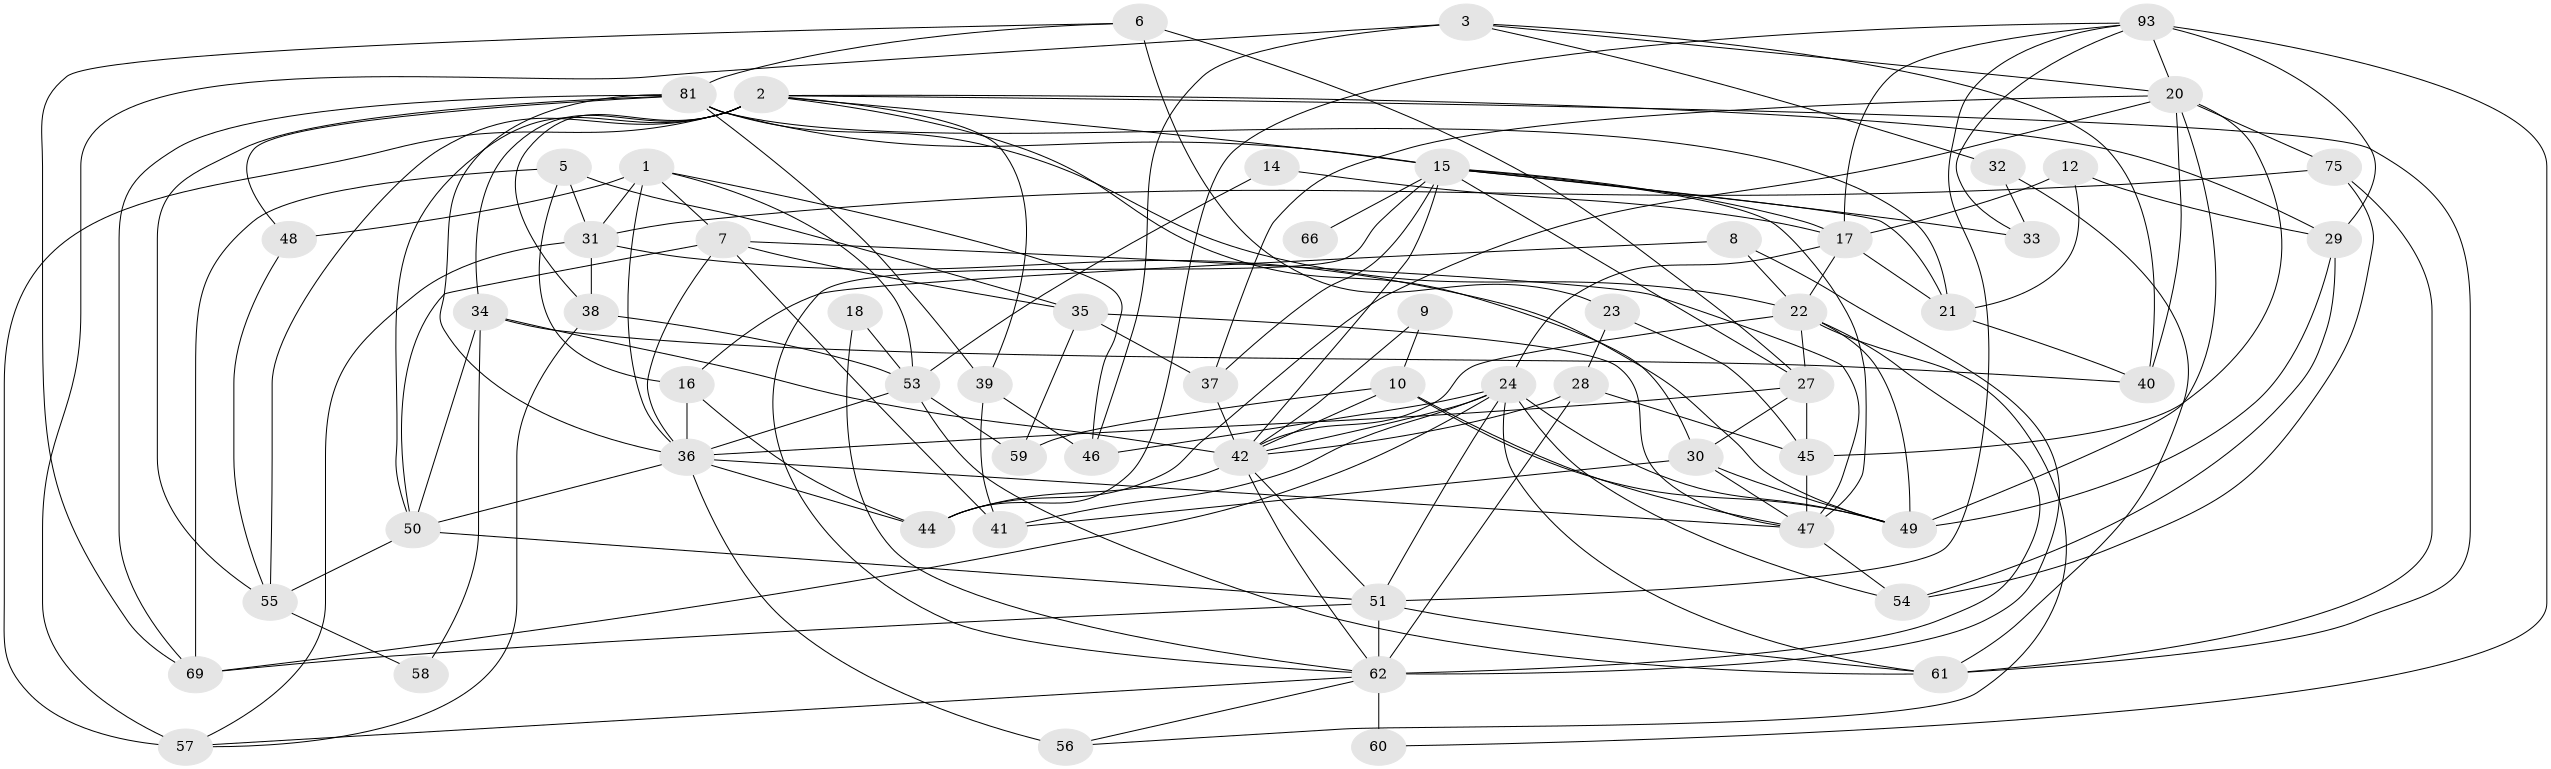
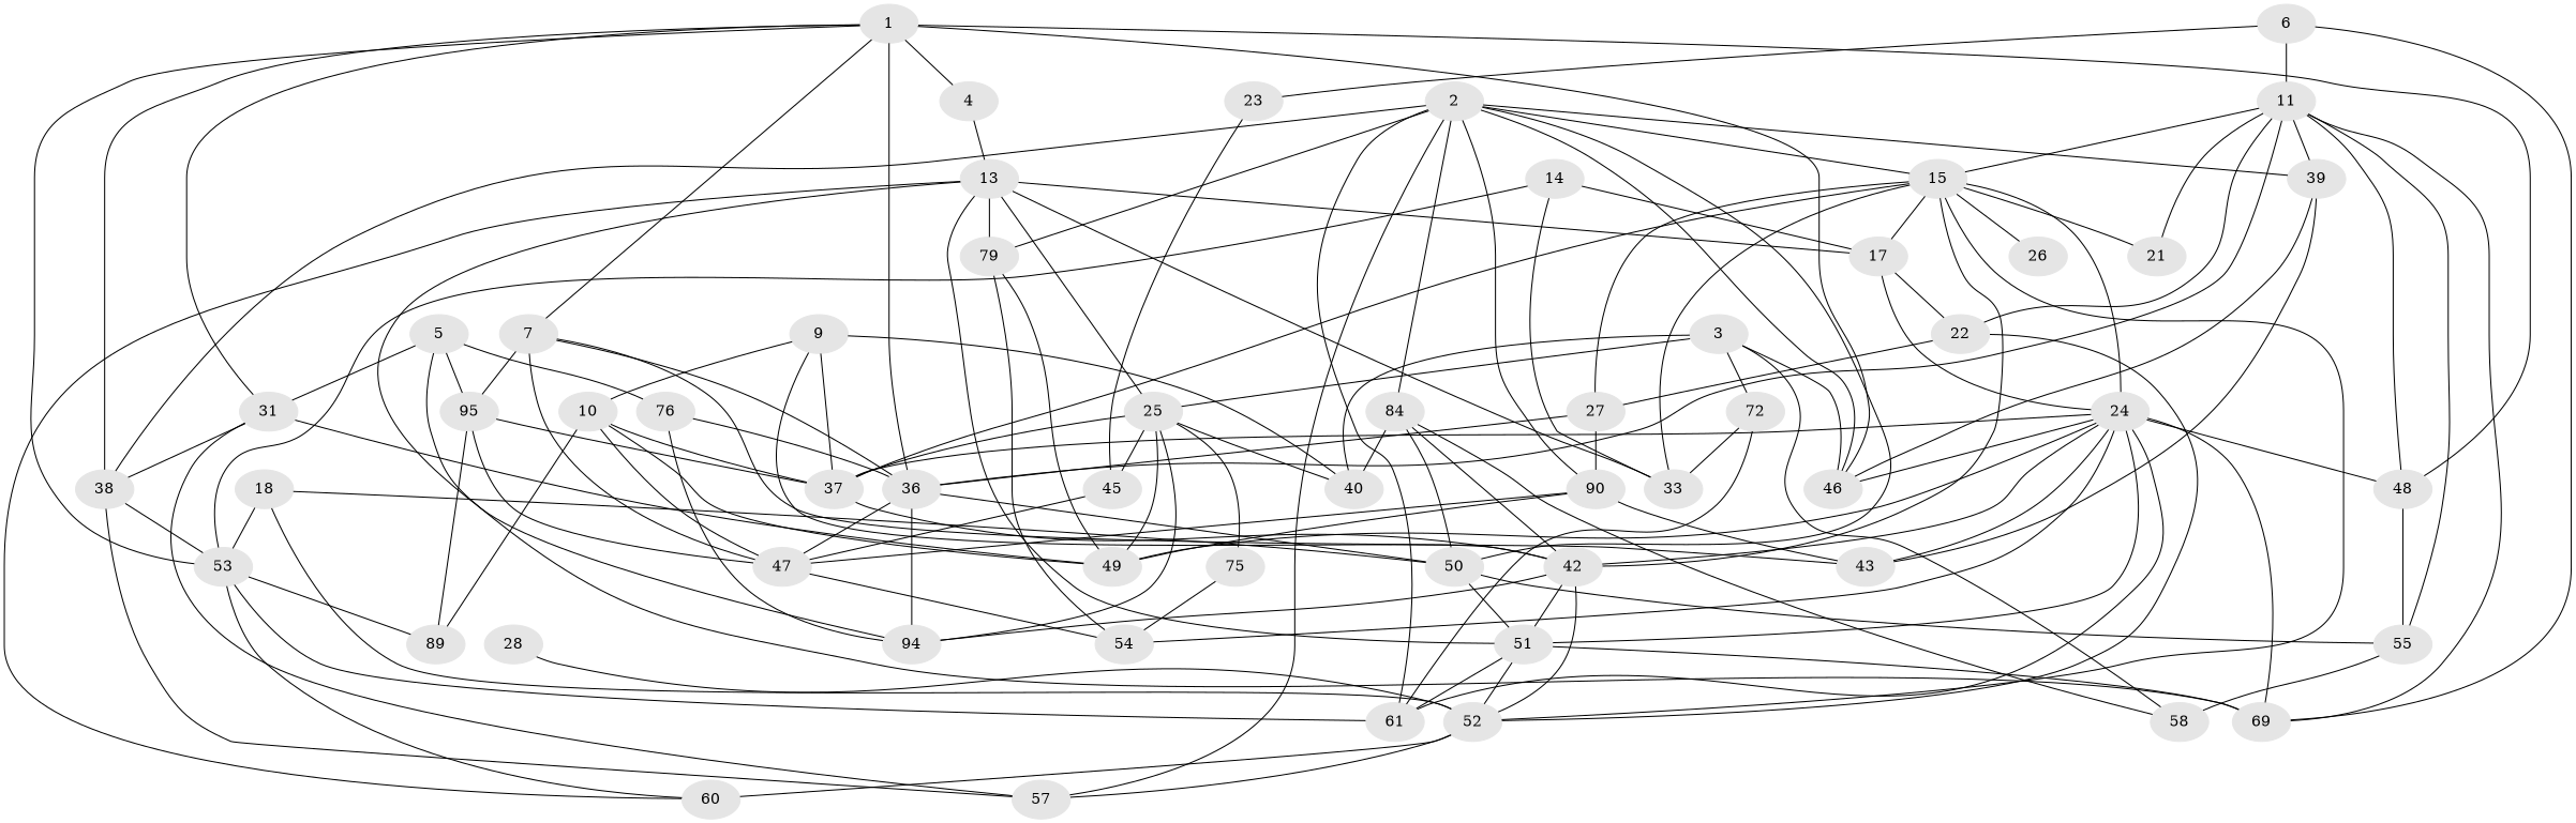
  graph {
    node [color=gray90 style=filled]
    edge [weight=1.0]
    1
+   4
    7
    31
    36
    38
    48
    53
    46
-   13 [label=93]
-   35
-   43 [label=41]
+   13
+   35 [label=95]
+   43
    47
    57
    49
    50
-   44
-   56
+   44 [label=94]
    55
-   59
+   59 [label=89]
    60
    61
    2
    15
-   29
-   30
-   34
+   29 [label=79]
+   30 [label=90]
+   34 [label=84]
    39
-   26 [label=66]
+   26
    27
-   52 [label=62]
+   52
    37
    42
    21
    17
    33
    24
    54
    40
    58
    51
    3
-   20
-   32
+   20 [label=25]
+   32 [label=72]
    n45 [label=75]
    45
    5
-   16
+   16 [label=76]
    n49 [label=69]
    6
-   11 [label=81]
+   11
    23
    22
    28
-   8
    9
    10
-   12
    14
    18
+   1 -- 4
    1 -- 7
    1 -- 31
    1 -- 36
+   1 -- 38
    1 -- 48 [weight=2.0]
    1 -- 53
    1 -- 46
+   4 -- 13
    7 -- 36
    7 -- 35
    7 -- 43
    7 -- 47 [weight=2.0]
    31 -- 38
    31 -- 57
    31 -- 49
    36 -- 47
    36 -- 50
    36 -- 44
-   36 -- 56 [weight=2.0]
    38 -- 53
    38 -- 57
    48 -- 55
    53 -- 59
-   53 -- 36
+   53 -- 60
    53 -- 61
    13 -- 44
    13 -- 60
    13 -- 29 [weight=2.0]
    13 -- 17
    13 -- 33
    13 -- 51
    13 -- 20
    35 -- 47
    35 -- 59
    35 -- 37
    47 -- 54
    50 -- 55
    50 -- 51
    55 -- 58
    2 -- 38 [weight=2.0]
-   2 -- 55
+   2 -- 46
    2 -- 57
    2 -- 50
    2 -- 61
    2 -- 15
    2 -- 29
    2 -- 30
    2 -- 34
    2 -- 39
    15 -- 26
    15 -- 27
    15 -- 52
    15 -- 37
    15 -- 42
    15 -- 21
    15 -- 17
    15 -- 33
-   15 -- 47
+   15 -- 24
    29 -- 49 [weight=2.0]
    29 -- 54
    30 -- 43
    30 -- 47
    30 -- 49
    34 -- 50
    34 -- 42
    34 -- 40
    34 -- 58
    39 -- 46
    39 -- 43
    27 -- 36
    27 -- 30
-   27 -- 45
    52 -- 57
-   52 -- 56
    52 -- 60 [weight=2.0]
    37 -- 42
    42 -- 44
    42 -- 52
    42 -- 51
-   17 -- 21
    17 -- 24
    17 -- 22
+   24 -- 48
    24 -- 46
    24 -- 43
    24 -- 49
    24 -- 61
+   24 -- 37
    24 -- 42
    24 -- 54
    24 -- 51
    24 -- n49
    51 -- 61
    51 -- 52
    51 -- n49
    3 -- 46
    3 -- 40
-   3 -- 57 [weight=2.0]
+   3 -- 58 [weight=2.0]
    3 -- 20
    3 -- 32
    20 -- 49
    20 -- 44
    20 -- 37
    20 -- 40
    20 -- n45
    20 -- 45
    32 -- 61
    32 -- 33
-   n45 -- 31
-   n45 -- 61
    n45 -- 54
    45 -- 47
    5 -- 31
    5 -- 35
    5 -- 16
    5 -- n49
    16 -- 36
    16 -- 44
-   6 -- 27 [weight=2.0]
    6 -- n49
    6 -- 11
    6 -- 23
    11 -- 36
    11 -- 48
    11 -- 55
    11 -- 15
    11 -- 39
    11 -- 21
    11 -- n49
    11 -- 22
    23 -- 45
-   23 -- 28
-   22 -- 49
-   22 -- 56
    22 -- 27
    22 -- 52
-   22 -- 42
    28 -- 52 [weight=2.0]
-   28 -- 42
-   28 -- 45
-   8 -- 52
-   8 -- 16
-   8 -- 22
+   9 -- 37
    9 -- 42
-   21 -- 40
+   9 -- 40
    9 -- 10
    10 -- 47
    10 -- 49
    10 -- 59
-   10 -- 42
-   12 -- 29
-   12 -- 21
-   12 -- 17
+   10 -- 37
    14 -- 53 [weight=2.0]
    14 -- 17
+   14 -- 33
    18 -- 53
-   7 -- 50
+   18 -- 50
    18 -- 52
  }
